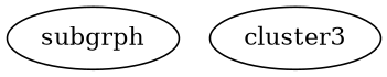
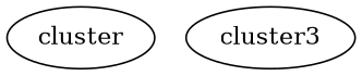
  digraph {
-   subgrph
+   subgrph [label=cluster]
    cluster3
    subgraph cluster_1 {
    }
    subgraph cluster_2 {
    }
    subgraph cluster_3 {
    }
    subgraph cluster_4 {
    }
    subgraph cluster_5 {
    }
    subgraph cluster_6 {
    }
    subgraph cluster_7 {
    }
    subgraph cluster_8 {
    }
    subgraph cluster_9 {
    }
    subgraph cluster_10 {
    }
    subgraph cluster_11 {
    }
    subgraph cluster_12 {
    }
    subgraph cluster_13 {
    }
  }
